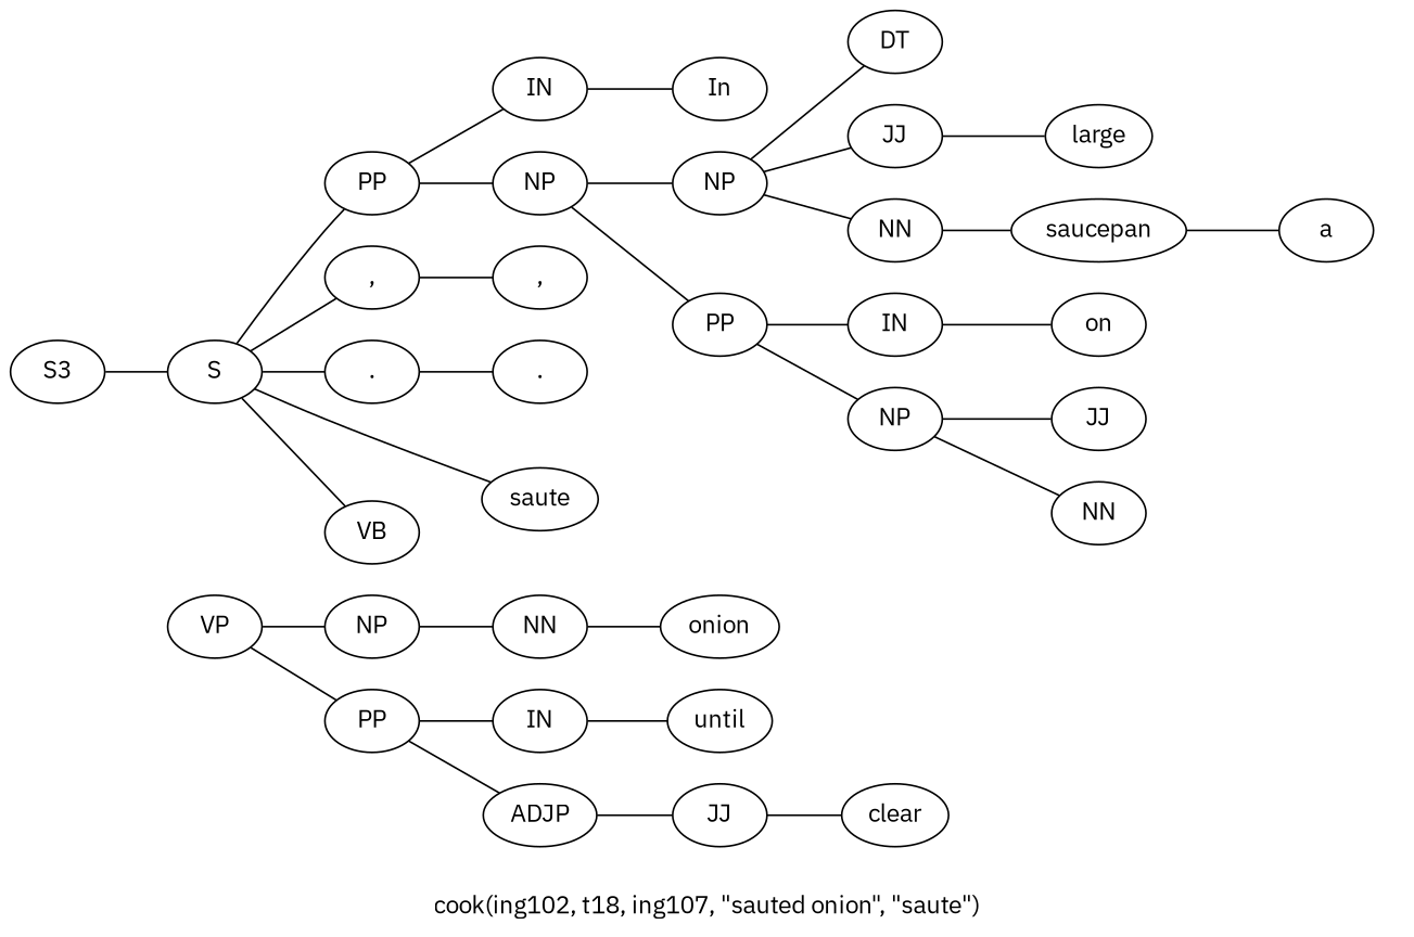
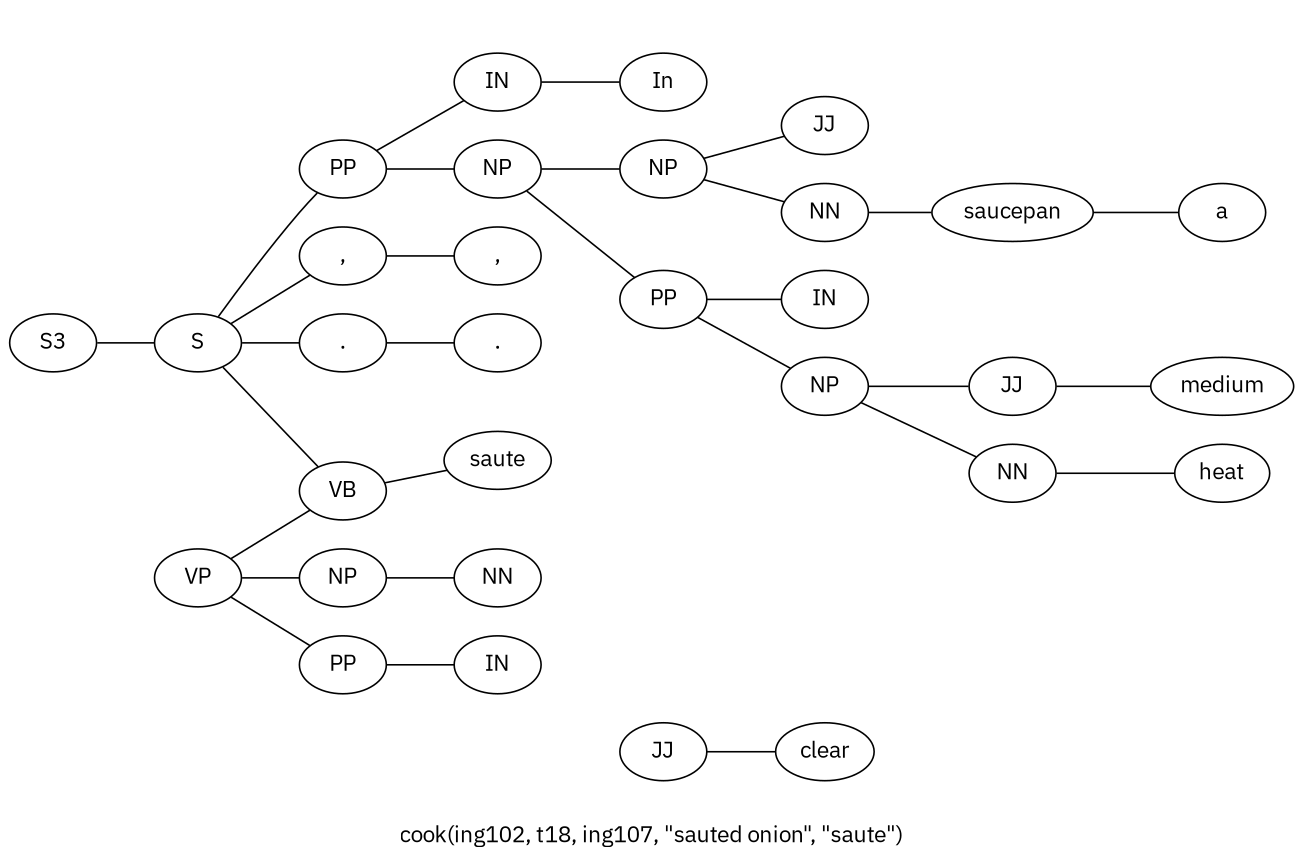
  graph {
    fontname="IBM Plex Sans"
    label="cook(ing102, t18, ing107, \"sauted onion\", \"saute\")"
    rankdir=LR
    node [fontname="IBM Plex Sans"]
    edge [fontname="IBM Plex Sans"]
    n1 [label=S3]
    n2 [label=S]
    n3 [label=PP]
    n4 [label=","]
    n5 [label="."]
    n6 [label=VB]
    n7 [label=IN]
    n8 [label=NP]
    n9 [label=","]
    n10 [label=VP]
    n11 [label=NP]
    n12 [label=PP]
    n13 [label="."]
    n14 [label=In]
    n15 [label=NP]
    n16 [label=PP]
-   n17 [label=DT]
    n18 [label=JJ]
    n19 [label=NN]
    n20 [label=IN]
    n21 [label=NP]
-   n22 [label=large]
    n23 [label=saucepan]
    n24 [label=a]
-   n25 [label=on]
    n26 [label=JJ]
    n27 [label=NN]
+   n28 [label=medium]
+   n29 [label=heat]
    n30 [label=saute]
    n31 [label=NN]
    n32 [label=IN]
-   n33 [label=ADJP]
-   n34 [label=onion]
-   n35 [label=until]
    n36 [label=JJ]
    n37 [label=clear]
    n1 -- n2
    n2 -- n3
    n2 -- n4
    n2 -- n5
    n2 -- n6
    n3 -- n7
    n3 -- n8
    n4 -- n9
    n5 -- n13
-   n2 -- n30
+   n6 -- n30
    n7 -- n14
    n8 -- n15
    n8 -- n16
+   n10 -- n6
    n10 -- n11
    n10 -- n12
    n11 -- n31
    n12 -- n32
-   n12 -- n33
-   n15 -- n17
    n15 -- n18
    n15 -- n19
    n16 -- n20
    n16 -- n21
-   n18 -- n22
    n19 -- n23
-   n20 -- n25
    n21 -- n26
    n21 -- n27
    n23 -- n24
-   n31 -- n34
-   n32 -- n35
-   n33 -- n36
+   n26 -- n28
+   n27 -- n29
    n36 -- n37
  }
